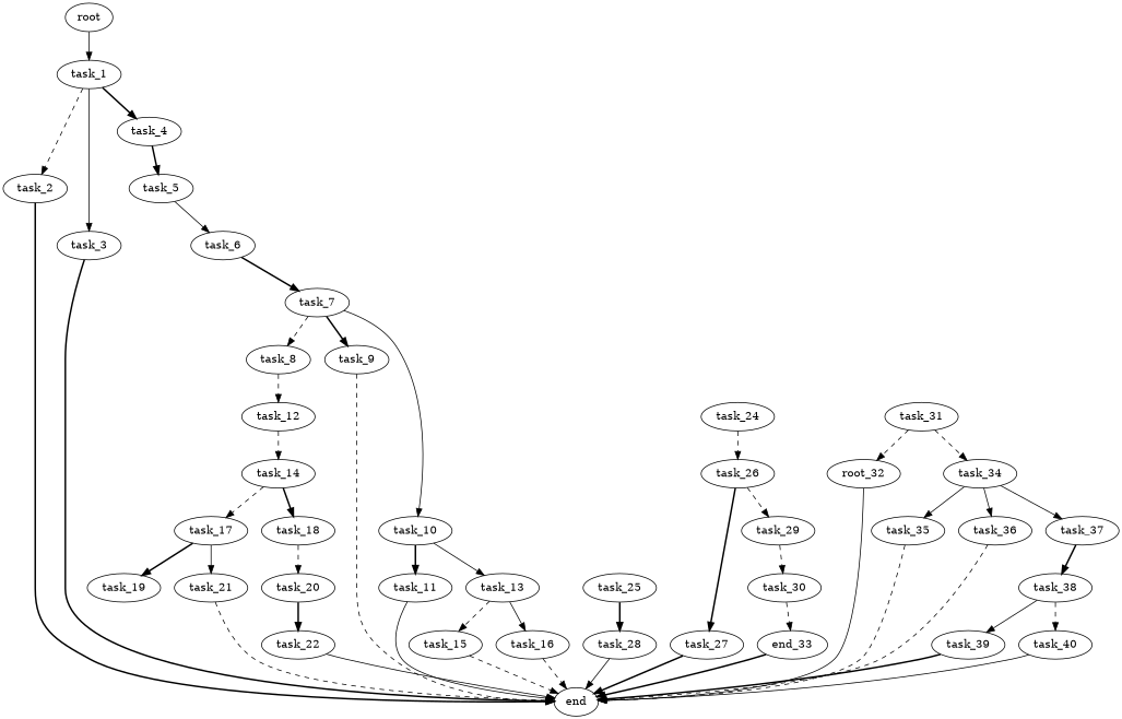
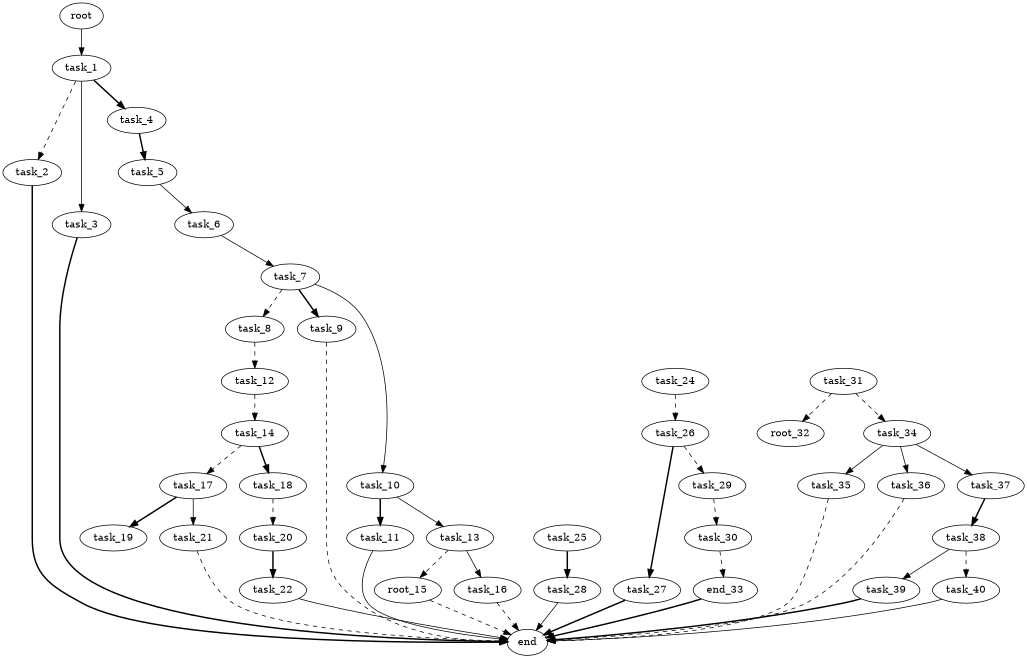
  digraph {
    edge [style=dashed]
    root
    task_1
    task_2
    task_3
    task_4
    end
    task_5
    task_6
    task_7
    task_8
    task_9
    task_10
    task_12
    task_11
    task_13
    task_14
-   task_15
+   task_15 [label=root_15]
    task_16
    task_17
    task_18
    task_19
    task_21
    task_20
    task_22
    task_24
    task_26
    task_25
    task_28
    task_27
    task_29
    task_30
    n32 [label=end_33]
    n33 [label=root_32]
    task_31
    task_34
    task_35
    task_36
    task_37
    task_38
    task_39
    task_40
    root -> task_1 [style=solid]
    task_1 -> task_2
    task_1 -> task_3 [style=solid]
    task_1 -> task_4 [style=bold]
    task_2 -> end [style=bold]
    task_3 -> end [style=bold]
    task_4 -> task_5 [style=bold]
    task_5 -> task_6 [style=solid]
-   task_6 -> task_7 [style=bold]
+   task_6 -> task_7 [style=solid]
    task_7 -> task_8
    task_7 -> task_9 [style=bold]
    task_7 -> task_10 [style=solid]
    task_8 -> task_12
    task_9 -> end
    task_10 -> task_11 [style=bold]
    task_10 -> task_13 [style=solid]
    task_12 -> task_14
    task_11 -> end [style=solid]
    task_13 -> task_15
    task_13 -> task_16 [style=solid]
    task_14 -> task_17
    task_14 -> task_18 [style=bold]
    task_15 -> end
    task_16 -> end
    task_17 -> task_19 [style=bold]
    task_17 -> task_21 [style=solid]
    task_18 -> task_20
    task_21 -> end
    task_20 -> task_22 [style=bold]
    task_22 -> end [style=solid]
    task_24 -> task_26
    task_26 -> task_27 [style=bold]
    task_26 -> task_29
    task_25 -> task_28 [style=bold]
    task_28 -> end [style=solid]
    task_27 -> end [style=bold]
    task_29 -> task_30
    task_30 -> n32
    n32 -> end [style=bold]
-   n33 -> end [style=solid]
    task_31 -> n33
    task_31 -> task_34
    task_34 -> task_35 [style=solid]
    task_34 -> task_36 [style=solid]
    task_34 -> task_37 [style=solid]
    task_35 -> end
    task_36 -> end
    task_37 -> task_38 [style=bold]
    task_38 -> task_39 [style=solid]
    task_38 -> task_40
    task_39 -> end [style=bold]
    task_40 -> end [style=solid]
  }
